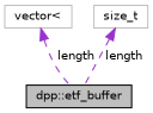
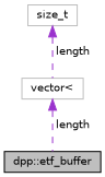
  digraph {
    node [color=grey75 fontname=Helvetica fontsize=10 shape=record]
    edge [color=darkorchid3 dir=back fontname=Helvetica fontsize=10 labelfontname=Helvetica labelfontsize=10 style=dashed]
    n1 [color=black fillcolor=grey75 fontcolor=black height=0.2 label="dpp::etf_buffer" style=filled width=0.4]
    n2 [height=0.2 label="vector\<" width=0.4]
    n3 [height=0.2 label=size_t width=0.4]
    n2 -> n1 [label=" length"]
-   n3 -> n1 [label=" length"]
+   n3 -> n2 [label=" length"]
  }
